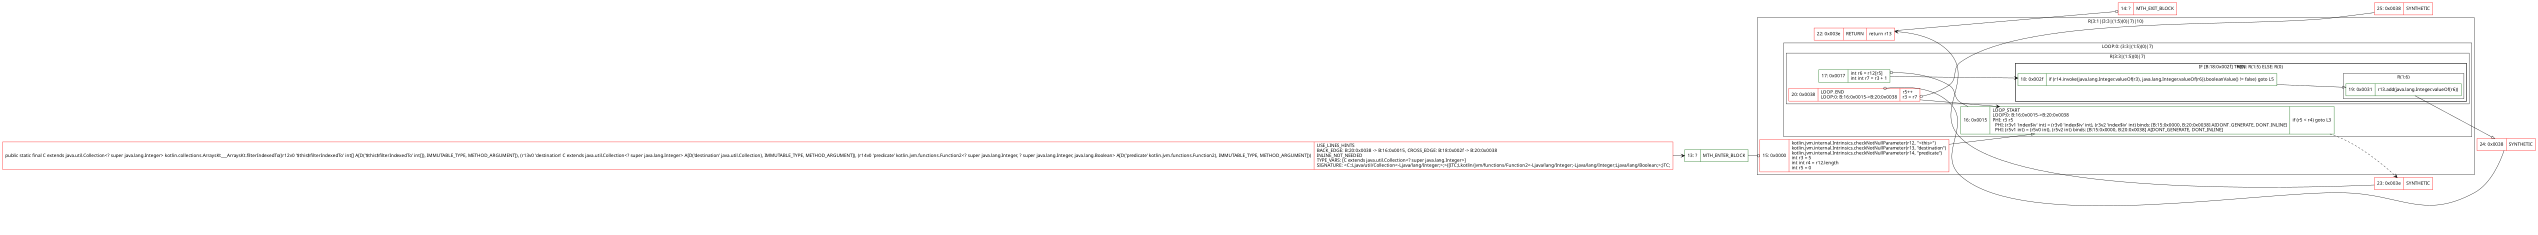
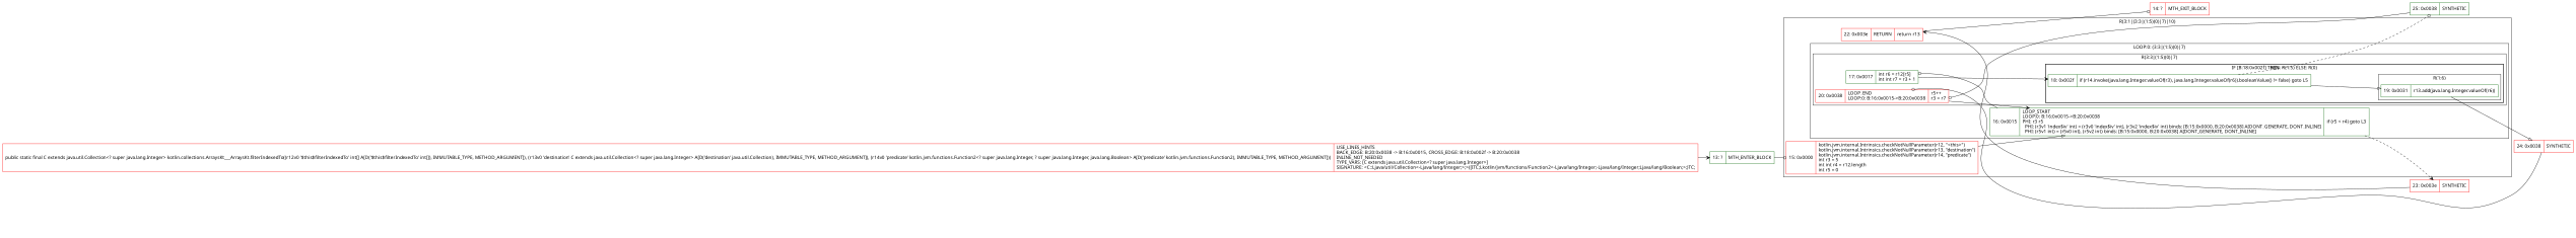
  digraph {
    fontname="Noto Sans"
    rankdir=LR
    node [color=red fontname="Noto Sans" shape=record]
    edge [arrowhead=odot fontname="Noto Sans"]
    n1 [color=darkgreen label="{19\:\ 0x0031|r13.add(java.lang.Integer.valueOf(r6))\l}"]
    n2 [color=darkgreen label="{18\:\ 0x002f|if (r14.invoke(java.lang.Integer.valueOf(r3), java.lang.Integer.valueOf(r6)).booleanValue() != false) goto L5\l}"]
    n3 [color=darkgreen label="{17\:\ 0x0017|int r6 = r12[r5]\lint int r7 = r3 + 1\l}"]
    n4 [label="{20\:\ 0x0038|LOOP_END\lLOOP:0: B:16:0x0015\-\>B:20:0x0038\l|r5++\lr3 = r7\l}"]
    n5 [color=darkgreen label="{16\:\ 0x0015|LOOP_START\lLOOP:0: B:16:0x0015\-\>B:20:0x0038\lPHI: r3 r5 \l  PHI: (r3v1 'index$iv' int) = (r3v0 'index$iv' int), (r3v2 'index$iv' int) binds: [B:15:0x0000, B:20:0x0038] A[DONT_GENERATE, DONT_INLINE]\l  PHI: (r5v1 int) = (r5v0 int), (r5v2 int) binds: [B:15:0x0000, B:20:0x0038] A[DONT_GENERATE, DONT_INLINE]\l|if (r5 \< r4) goto L3\l}"]
    n6 [label="{15\:\ 0x0000|kotlin.jvm.internal.Intrinsics.checkNotNullParameter(r12, \"\<this\>\")\lkotlin.jvm.internal.Intrinsics.checkNotNullParameter(r13, \"destination\")\lkotlin.jvm.internal.Intrinsics.checkNotNullParameter(r14, \"predicate\")\lint r3 = 5\lint int r4 = r12.length\lint r5 = 0\l}"]
    n7 [label="{22\:\ 0x003e|RETURN\l|return r13\l}"]
    n8 [label="{24\:\ 0x0038|SYNTHETIC\l}"]
-   n9 [label="{25\:\ 0x0038|SYNTHETIC\l}"]
+   n9 [color=darkgreen label="{25\:\ 0x0038|SYNTHETIC\l}"]
    n10 [label="{23\:\ 0x003e|SYNTHETIC\l}"]
    n11 [label="{14\:\ ?|MTH_EXIT_BLOCK\l}"]
    n12 [color=darkgreen label="{13\:\ ?|MTH_ENTER_BLOCK\l}"]
    n13 [label="{public static final C extends java.util.Collection\<? super java.lang.Integer\> kotlin.collections.ArraysKt___ArraysKt.filterIndexedTo((r12v0 '$this$filterIndexedTo' int[] A[D('$this$filterIndexedTo' int[]), IMMUTABLE_TYPE, METHOD_ARGUMENT]), (r13v0 'destination' C extends java.util.Collection\<? super java.lang.Integer\> A[D('destination' java.util.Collection), IMMUTABLE_TYPE, METHOD_ARGUMENT]), (r14v0 'predicate' kotlin.jvm.functions.Function2\<? super java.lang.Integer, ? super java.lang.Integer, java.lang.Boolean\> A[D('predicate' kotlin.jvm.functions.Function2), IMMUTABLE_TYPE, METHOD_ARGUMENT]))  | USE_LINES_HINTS\lBACK_EDGE: B:20:0x0038 \-\> B:16:0x0015, CROSS_EDGE: B:18:0x002f \-\> B:20:0x0038\lINLINE_NOT_NEEDED\lTYPE_VARS: [C extends java.util.Collection\<? super java.lang.Integer\>]\lSIGNATURE: \<C::Ljava\/util\/Collection\<\-Ljava\/lang\/Integer;\>;\>([ITC;Lkotlin\/jvm\/functions\/Function2\<\-Ljava\/lang\/Integer;\-Ljava\/lang\/Integer;Ljava\/lang\/Boolean;\>;)TC;\l}"]
    subgraph cluster_1 {
      label="R(3:1|(3:3|(1:5)(0)|7)|10)"
      n6
      n7
      subgraph cluster_2 {
        label="LOOP:0: (3:3|(1:5)(0)|7)"
        n5
        subgraph cluster_3 {
          label="R(3:3|(1:5)(0)|7)"
          n3
          n4
          subgraph cluster_4 {
            label="IF [B:18:0x002f] THEN: R(1:5) ELSE: R(0)"
            n2
            subgraph cluster_5 {
              label="R(1:6)"
              n1
            }
            subgraph cluster_6 {
              label="R(0)"
            }
          }
        }
      }
    }
    n1 -> n8 [arrowhead=onormal]
    n2 -> n1 [arrowhead=onormal]
+   n2 -> n9 [style=dashed]
    n3 -> n2 [arrowhead=vee]
    n4 -> n5 [arrowhead=vee]
    n5 -> n3
    n5 -> n10 [arrowhead=vee style=dashed]
    n6 -> n5 [arrowhead=onormal]
    n7 -> n11
    n8 -> n4
    n9 -> n4
    n10 -> n7 [arrowhead=vee]
    n12 -> n6
    n13 -> n12 [arrowhead=vee]
  }
